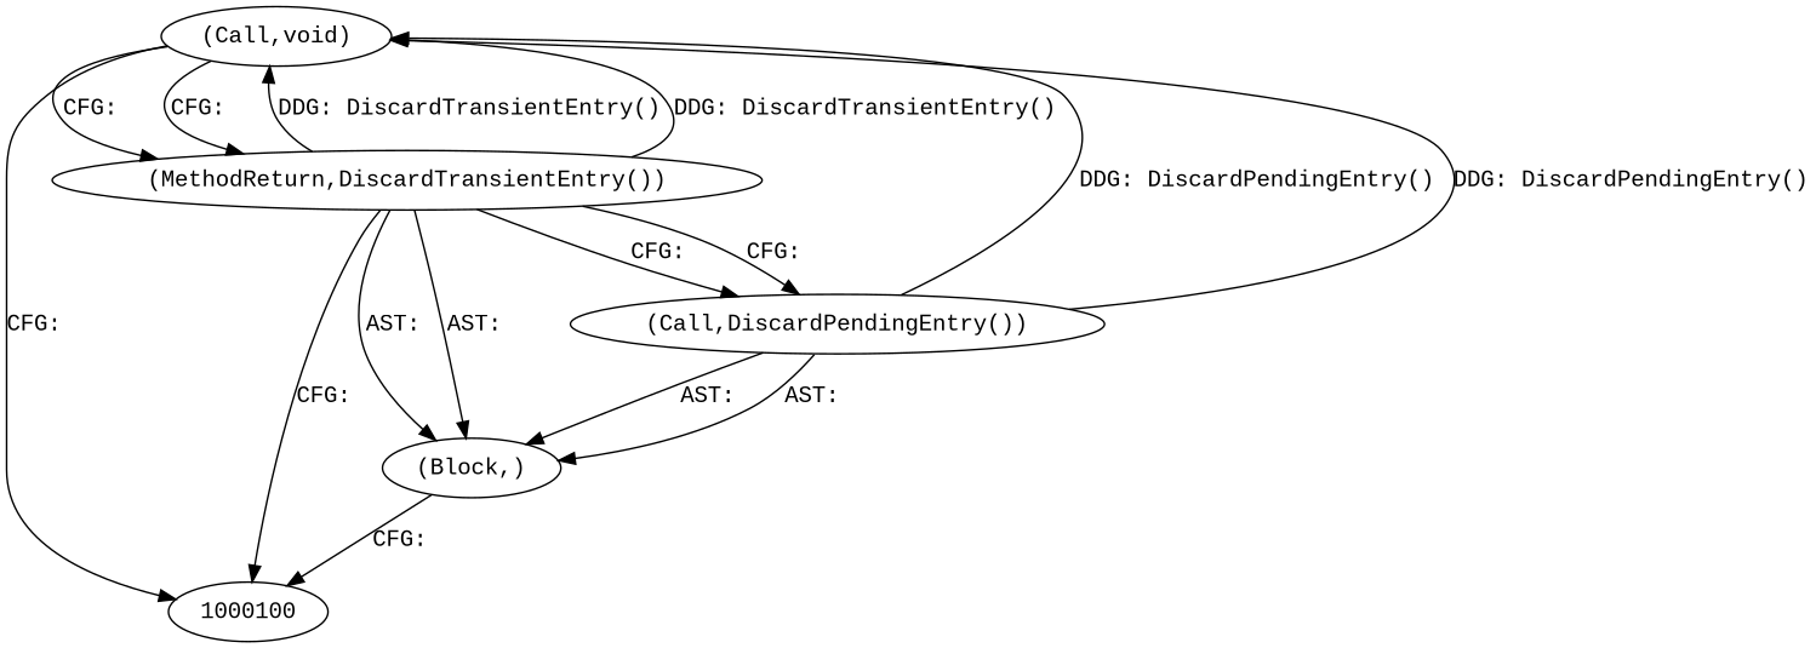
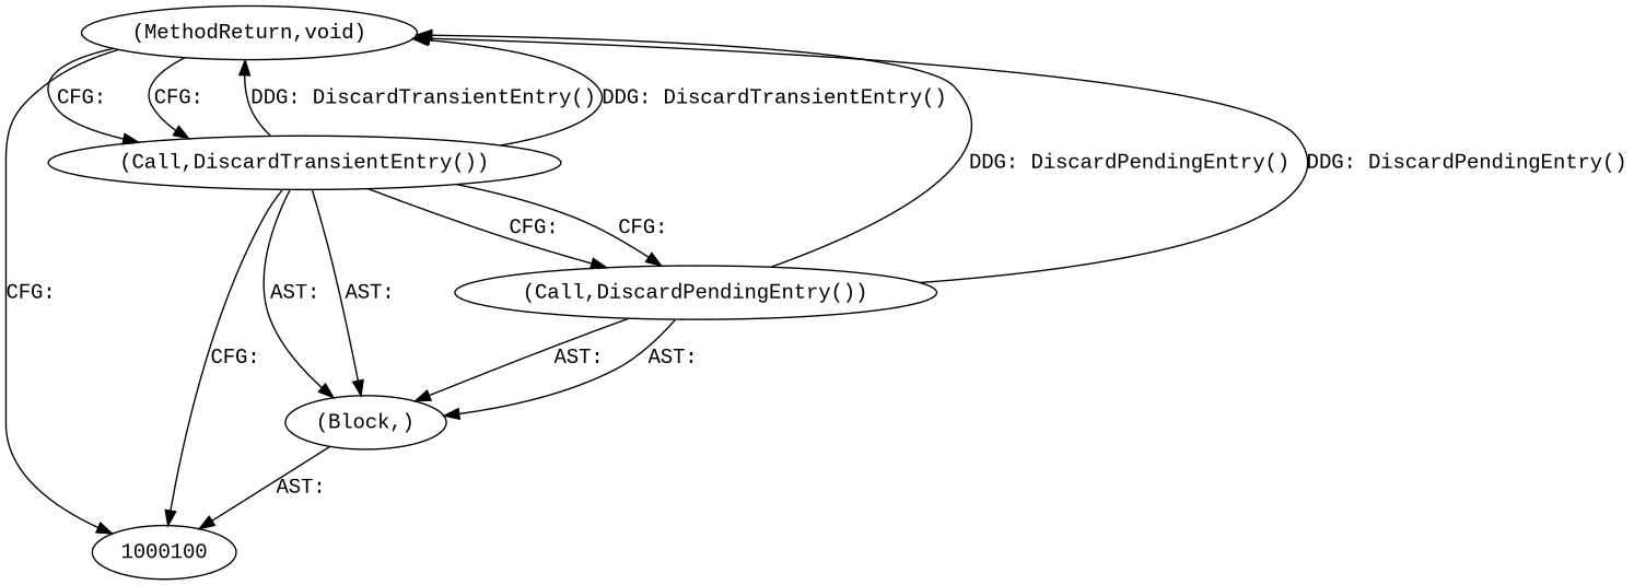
  digraph {
    fontname="Liberation Mono"
    node [fontname="Liberation Mono"]
    edge [fontname="Liberation Mono"]
-   n1 [label="(Call,void)"]
-   n2 [label="(MethodReturn,DiscardTransientEntry())"]
+   n1 [label="(MethodReturn,void)"]
+   n2 [label="(Call,DiscardTransientEntry())"]
    1000100
    n4 [label="(Block,)"]
    n5 [label="(Call,DiscardPendingEntry())"]
    n1 -> n2 [label="CFG: "]
    n1 -> n2 [label="CFG: "]
    n1 -> 1000100 [label="CFG: "]
    n2 -> n1 [label="DDG: DiscardTransientEntry()"]
    n2 -> n1 [label="DDG: DiscardTransientEntry()"]
    n2 -> 1000100 [label="CFG: "]
    n2 -> n4 [label="AST: "]
    n2 -> n4 [label="AST: "]
    n2 -> n5 [label="CFG: "]
    n2 -> n5 [label="CFG: "]
-   n4 -> 1000100 [label="CFG: "]
+   n4 -> 1000100 [label="AST: "]
    n5 -> n1 [label="DDG: DiscardPendingEntry()"]
    n5 -> n1 [label="DDG: DiscardPendingEntry()"]
    n5 -> n4 [label="AST: "]
    n5 -> n4 [label="AST: "]
  }
